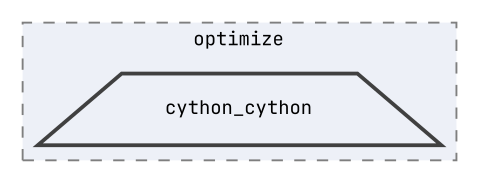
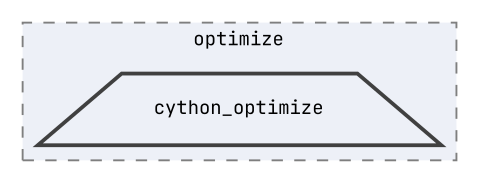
  digraph {
    compound=true
    fontname="JetBrains Mono"
-   n1 [color=grey25 fillcolor="#edf0f7" fontname="JetBrains Mono" fontsize=10 height=0.2 label=cython_cython shape=trapezium style="filled,bold" width=0.4]
+   n1 [color=grey25 fillcolor="#edf0f7" fontname="JetBrains Mono" fontsize=10 height=0.2 label=cython_optimize shape=trapezium style="filled,bold" width=0.4]
    subgraph cluster_1 {
      bgcolor="#edf0f7"
      fontsize=10
      label=optimize
      pencolor=grey50
      style="filled,dashed"
      n1
    }
  }
